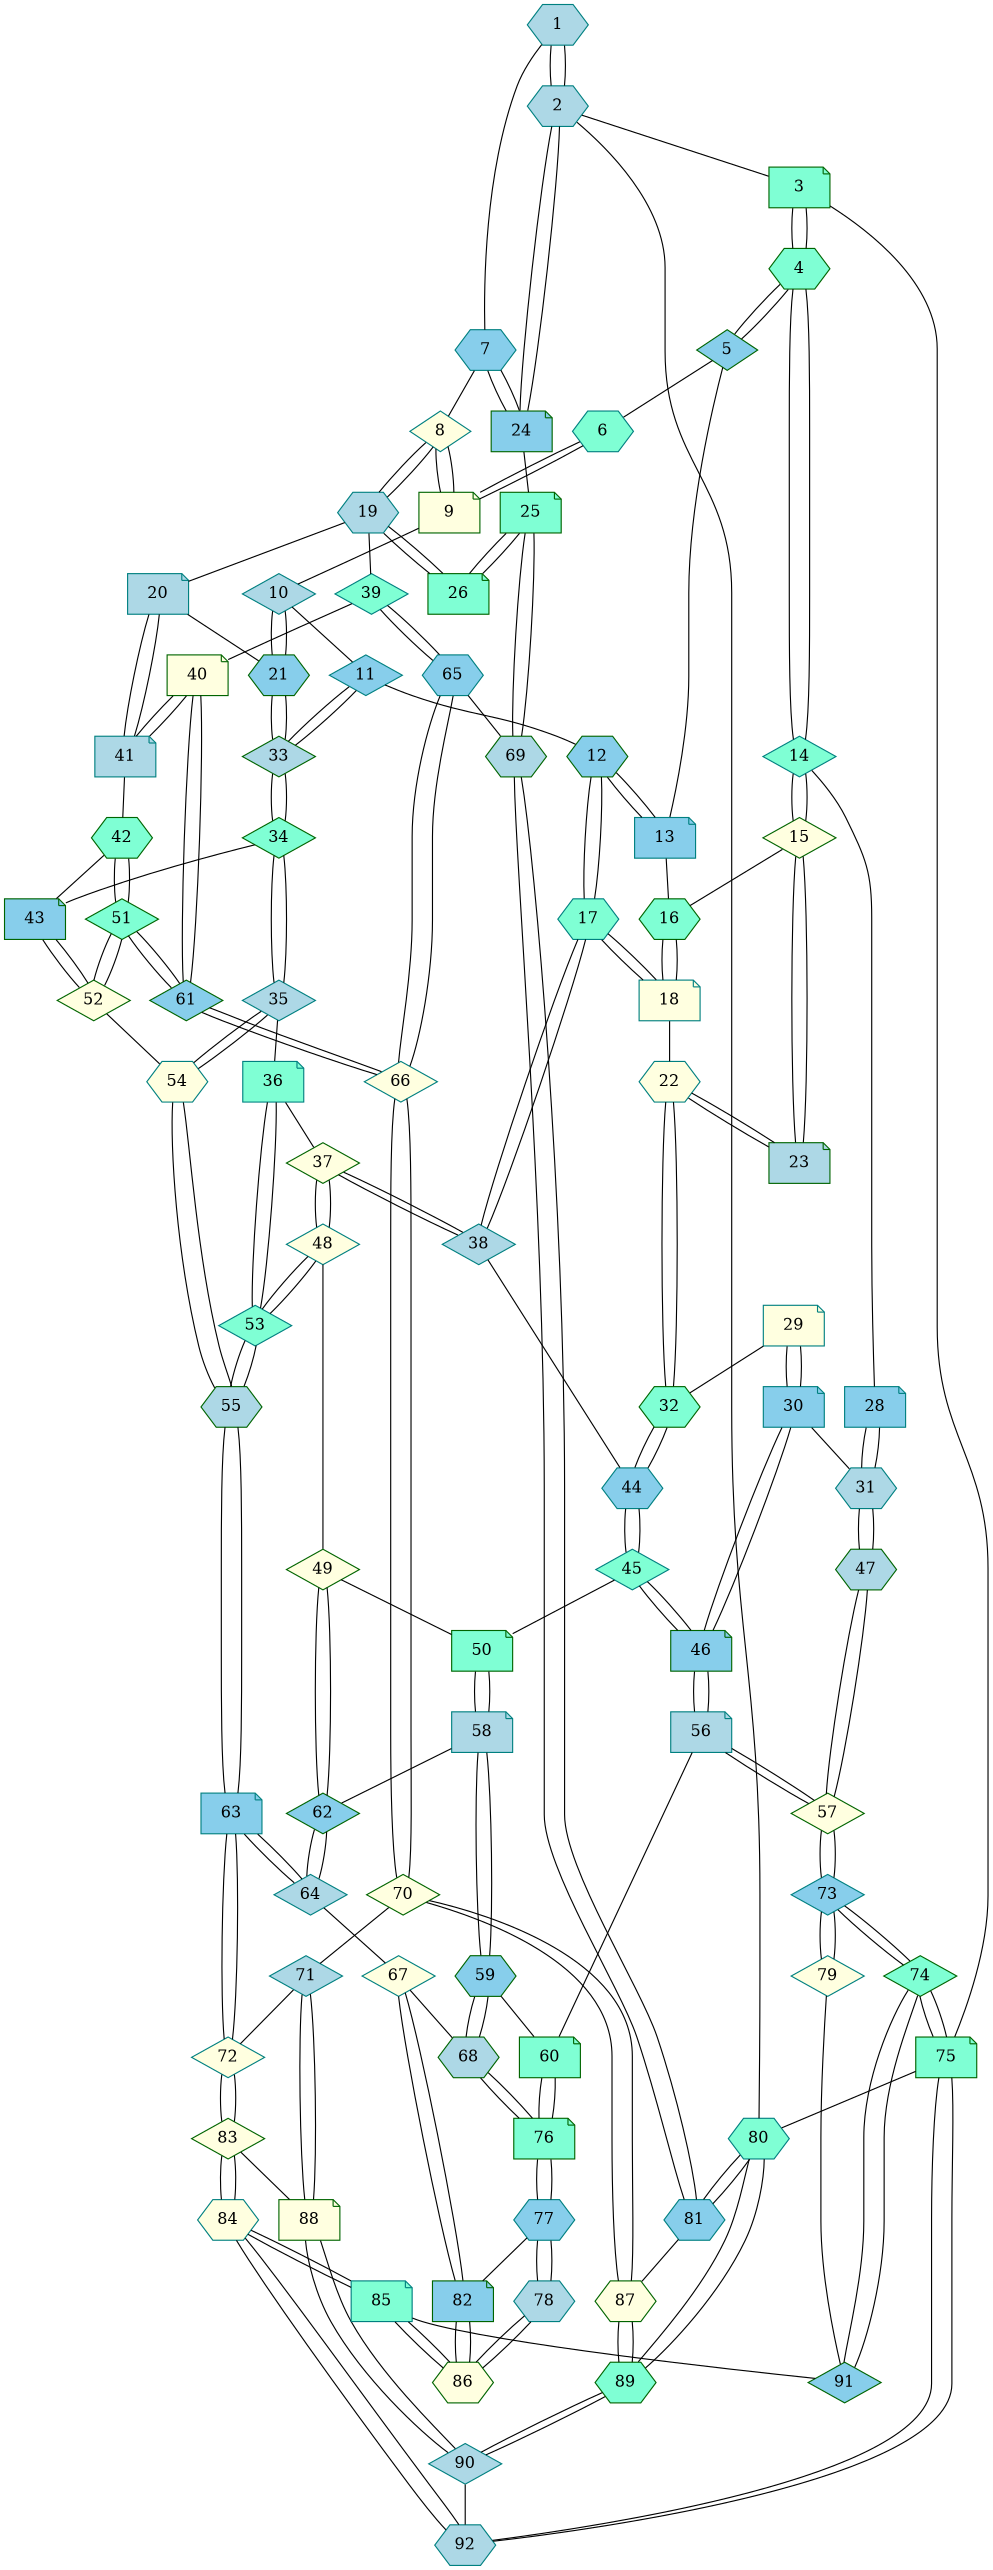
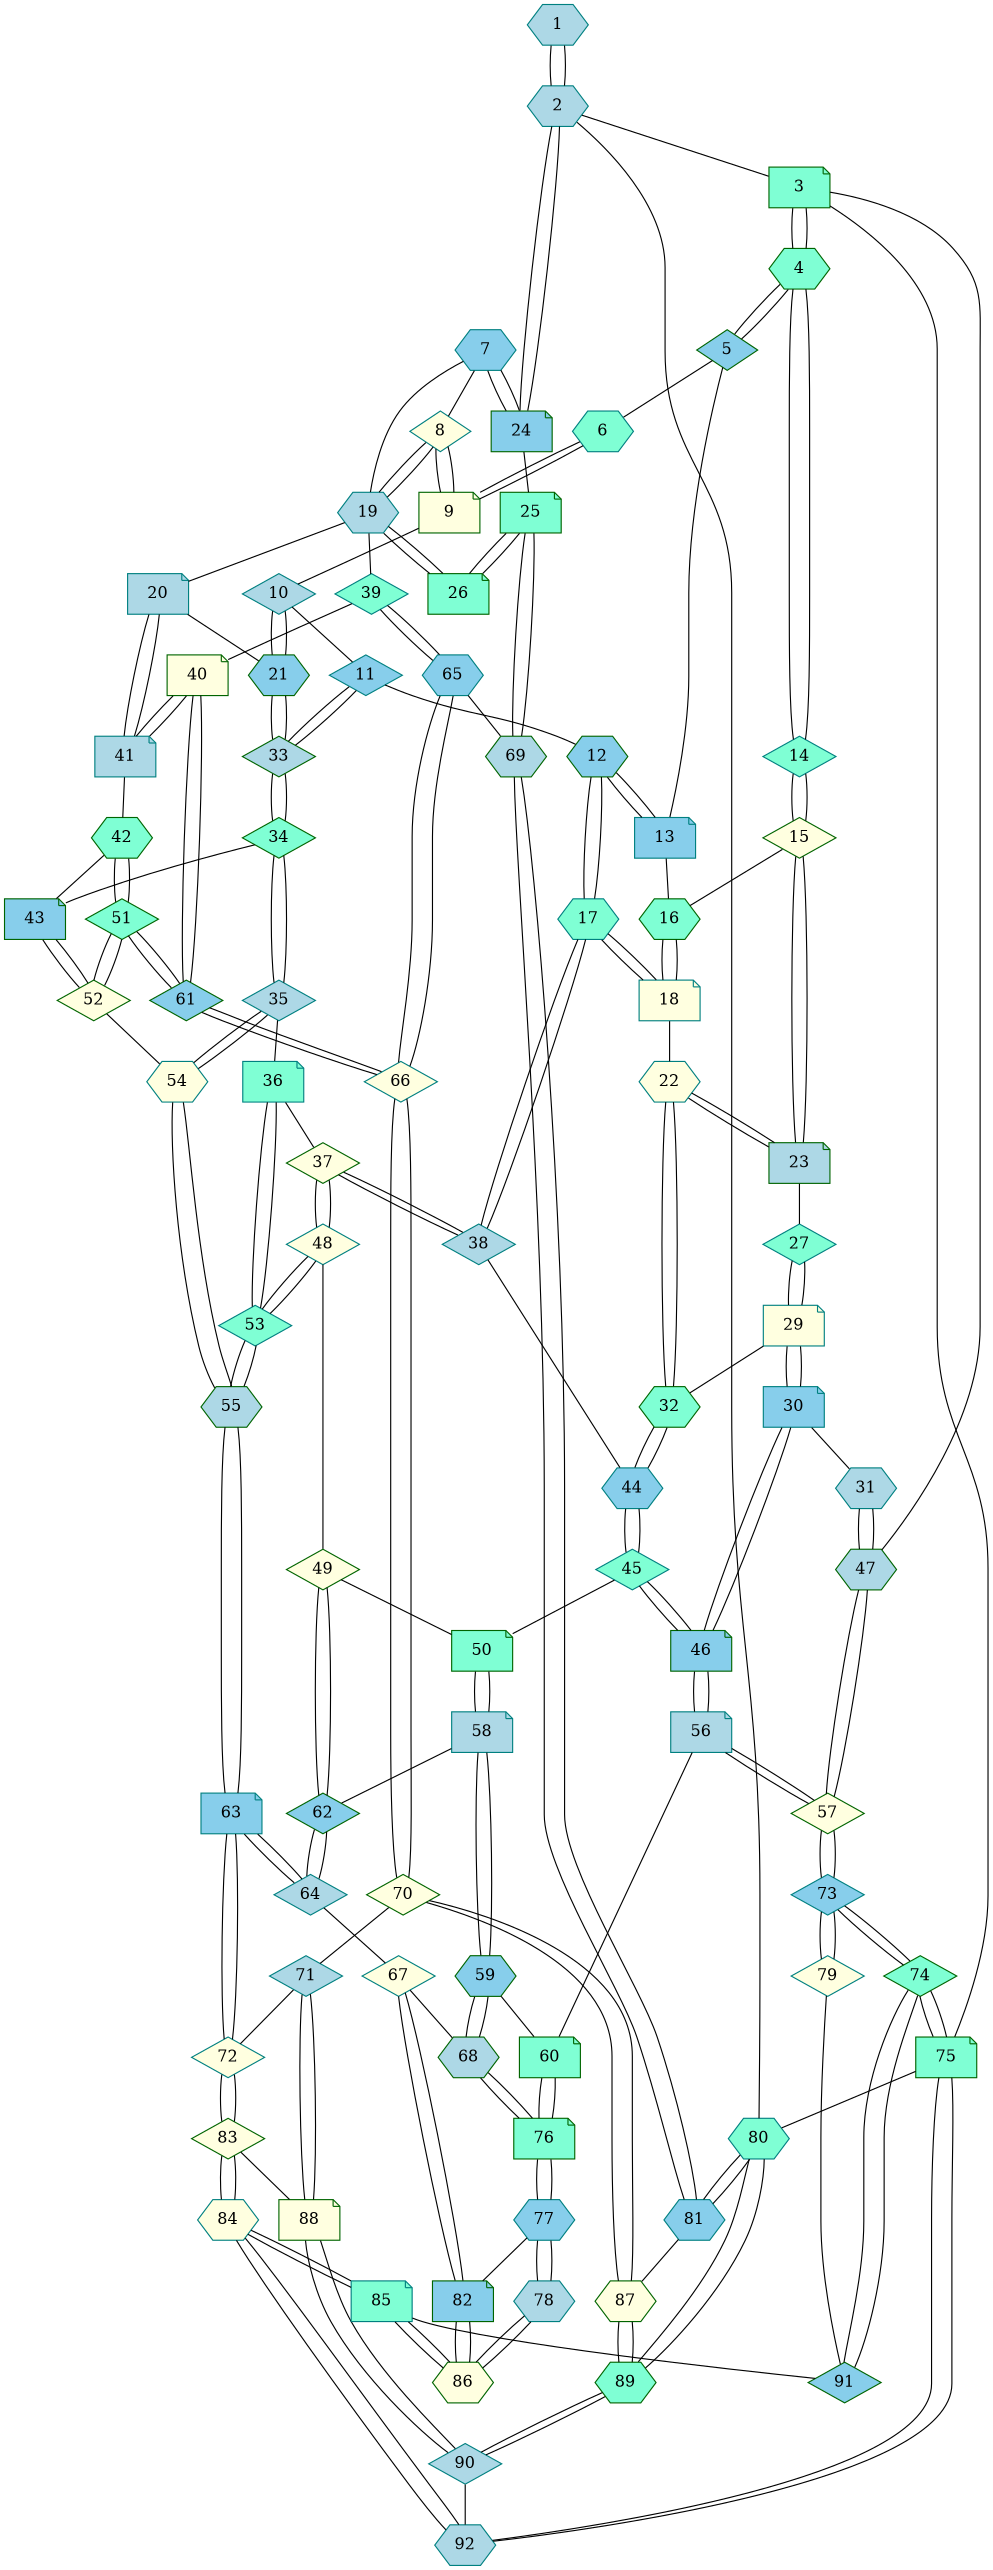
  graph {
    node [color=teal fillcolor=aquamarine shape=diamond style=filled]
    1 [fillcolor=lightblue shape=hexagon]
    2 [fillcolor=lightblue shape=hexagon]
    7 [fillcolor=skyblue shape=hexagon]
    3 [color=darkgreen shape=note]
    24 [color=darkgreen fillcolor=skyblue shape=note]
    80 [shape=hexagon]
    8 [fillcolor=lightyellow]
    4 [color=darkgreen shape=hexagon]
    47 [color=darkgreen fillcolor=lightblue shape=hexagon]
    75 [color=darkgreen shape=note]
    25 [color=darkgreen shape=note]
    81 [fillcolor=skyblue shape=hexagon]
    89 [color=darkgreen shape=hexagon]
    5 [color=darkgreen fillcolor=skyblue]
    14
    57 [color=darkgreen fillcolor=lightyellow]
    92 [fillcolor=lightblue shape=hexagon]
    6 [shape=hexagon]
    13 [fillcolor=skyblue shape=note]
    15 [color=darkgreen fillcolor=lightyellow]
-   28 [fillcolor=skyblue shape=note]
    9 [color=darkgreen fillcolor=lightyellow shape=note]
    16 [color=darkgreen shape=hexagon]
    10 [fillcolor=lightblue]
    19 [fillcolor=lightblue shape=hexagon]
    20 [fillcolor=lightblue shape=note]
    26 [color=darkgreen shape=note]
    39
    11 [fillcolor=skyblue]
    21 [color=darkgreen fillcolor=skyblue shape=hexagon]
    12 [color=darkgreen fillcolor=skyblue shape=hexagon]
    33 [color=darkgreen fillcolor=lightblue]
    17 [shape=hexagon]
    34 [color=darkgreen]
    18 [fillcolor=lightyellow shape=note]
    38 [fillcolor=lightblue]
    23 [color=darkgreen fillcolor=lightblue shape=note]
    31 [fillcolor=lightblue shape=hexagon]
+   27
    22 [fillcolor=lightyellow shape=hexagon]
    44 [fillcolor=skyblue shape=hexagon]
    32 [color=darkgreen shape=hexagon]
    41 [fillcolor=lightblue shape=note]
    42 [color=darkgreen shape=hexagon]
    29 [fillcolor=lightyellow shape=note]
    69 [color=darkgreen fillcolor=lightblue shape=hexagon]
    40 [color=darkgreen fillcolor=lightyellow shape=note]
    65 [fillcolor=skyblue shape=hexagon]
    30 [fillcolor=skyblue shape=note]
    46 [color=darkgreen fillcolor=skyblue shape=note]
    56 [fillcolor=lightblue shape=note]
    45
    35 [fillcolor=lightblue]
    43 [color=darkgreen fillcolor=skyblue shape=note]
    36 [shape=note]
    54 [fillcolor=lightyellow shape=hexagon]
    52 [color=darkgreen fillcolor=lightyellow]
    37 [color=darkgreen fillcolor=lightyellow]
    53
    55 [color=darkgreen fillcolor=lightblue shape=hexagon]
    48 [fillcolor=lightyellow]
    49 [color=darkgreen fillcolor=lightyellow]
    61 [color=darkgreen fillcolor=skyblue]
    66 [fillcolor=lightyellow]
    51 [color=darkgreen]
    50 [color=darkgreen shape=note]
    58 [fillcolor=lightblue shape=note]
    60 [color=darkgreen shape=note]
    73 [fillcolor=skyblue]
    62 [color=darkgreen fillcolor=skyblue]
    64 [fillcolor=lightblue]
    59 [color=darkgreen fillcolor=skyblue shape=hexagon]
    63 [fillcolor=skyblue shape=note]
    72 [fillcolor=lightyellow]
    76 [color=darkgreen shape=note]
    74 [color=darkgreen]
    79 [fillcolor=lightyellow]
    68 [color=darkgreen fillcolor=lightblue shape=hexagon]
    77 [fillcolor=skyblue shape=hexagon]
    70 [color=darkgreen fillcolor=lightyellow]
    67 [fillcolor=lightyellow]
    83 [color=darkgreen fillcolor=lightyellow]
    82 [color=darkgreen fillcolor=skyblue shape=note]
    71 [fillcolor=lightblue]
    87 [color=darkgreen fillcolor=lightyellow shape=hexagon]
    86 [color=darkgreen fillcolor=lightyellow shape=hexagon]
    88 [color=darkgreen fillcolor=lightyellow shape=note]
    90 [fillcolor=lightblue]
    84 [fillcolor=lightyellow shape=hexagon]
    91 [color=darkgreen fillcolor=skyblue]
    78 [fillcolor=lightblue shape=hexagon]
    85 [shape=note]
    1 -- 2
    1 -- 2
-   1 -- 7
+   19 -- 7
    2 -- 3
    2 -- 24
    2 -- 24
    2 -- 80
    7 -- 24
    7 -- 24
    7 -- 8
    3 -- 4
    3 -- 4
+   3 -- 47
    3 -- 75
    24 -- 25
    80 -- 81
    80 -- 81
    80 -- 89
    80 -- 89
    8 -- 9
    8 -- 9
    8 -- 19
    8 -- 19
    4 -- 5
    4 -- 5
    4 -- 14
    4 -- 14
    47 -- 57
    47 -- 57
    75 -- 80
    75 -- 92
    75 -- 92
    25 -- 26
    25 -- 26
    25 -- 69
    25 -- 69
    81 -- 87
    89 -- 90
    89 -- 90
    5 -- 6
    5 -- 13
    14 -- 15
    14 -- 15
-   14 -- 28
    57 -- 73
    57 -- 73
    6 -- 9
    6 -- 9
    13 -- 16
    15 -- 16
    15 -- 23
    15 -- 23
-   28 -- 31
-   28 -- 31
    9 -- 10
    16 -- 18
    16 -- 18
    10 -- 11
    10 -- 21
    10 -- 21
    19 -- 20
    19 -- 26
    19 -- 26
    19 -- 39
    20 -- 21
    20 -- 41
    20 -- 41
    39 -- 40
    39 -- 65
    39 -- 65
    11 -- 12
    11 -- 33
    11 -- 33
    21 -- 33
    21 -- 33
    12 -- 13
    12 -- 13
    12 -- 17
    12 -- 17
    33 -- 34
    33 -- 34
    17 -- 18
    17 -- 18
    17 -- 38
    17 -- 38
    34 -- 35
    34 -- 35
    34 -- 43
    18 -- 22
    38 -- 44
+   23 -- 27
    31 -- 47
    31 -- 47
+   27 -- 29
+   27 -- 29
    22 -- 23
    22 -- 23
    22 -- 32
    22 -- 32
    44 -- 45
    44 -- 45
    32 -- 44
    32 -- 44
    41 -- 42
    42 -- 43
    42 -- 51
    42 -- 51
    29 -- 32
    29 -- 30
    29 -- 30
    69 -- 81
    69 -- 81
    40 -- 41
    40 -- 41
    40 -- 61
    40 -- 61
    65 -- 69
    65 -- 66
    65 -- 66
    30 -- 31
    30 -- 46
    30 -- 46
    46 -- 56
    46 -- 56
    56 -- 57
    56 -- 57
    56 -- 60
    45 -- 46
    45 -- 46
    45 -- 50
    35 -- 36
    35 -- 54
    35 -- 54
    43 -- 52
    43 -- 52
    36 -- 37
    36 -- 53
    36 -- 53
    54 -- 55
    54 -- 55
    52 -- 54
    37 -- 38
    37 -- 38
    37 -- 48
    37 -- 48
    53 -- 55
    53 -- 55
    55 -- 63
    55 -- 63
    48 -- 53
    48 -- 53
    48 -- 49
    49 -- 50
    49 -- 62
    49 -- 62
    61 -- 66
    61 -- 66
    66 -- 70
    66 -- 70
    51 -- 52
    51 -- 52
    51 -- 61
    51 -- 61
    50 -- 58
    50 -- 58
    58 -- 62
    58 -- 59
    58 -- 59
    60 -- 76
    60 -- 76
    73 -- 74
    73 -- 74
    73 -- 79
    73 -- 79
    62 -- 64
    62 -- 64
    64 -- 67
    59 -- 60
    59 -- 68
    59 -- 68
    63 -- 64
    63 -- 64
    63 -- 72
    63 -- 72
    72 -- 83
    72 -- 83
    76 -- 77
    76 -- 77
    74 -- 75
    74 -- 75
    74 -- 91
    74 -- 91
    79 -- 91
    68 -- 76
    68 -- 76
    77 -- 82
    77 -- 78
    77 -- 78
    70 -- 71
    70 -- 87
    70 -- 87
    67 -- 68
    67 -- 82
    67 -- 82
    83 -- 88
    83 -- 84
    83 -- 84
    82 -- 86
    82 -- 86
    71 -- 72
    71 -- 88
    71 -- 88
    87 -- 89
    87 -- 89
    88 -- 90
    88 -- 90
    90 -- 92
    84 -- 92
    84 -- 92
    84 -- 85
    84 -- 85
    78 -- 86
    78 -- 86
    85 -- 86
    85 -- 86
    85 -- 91
  }
